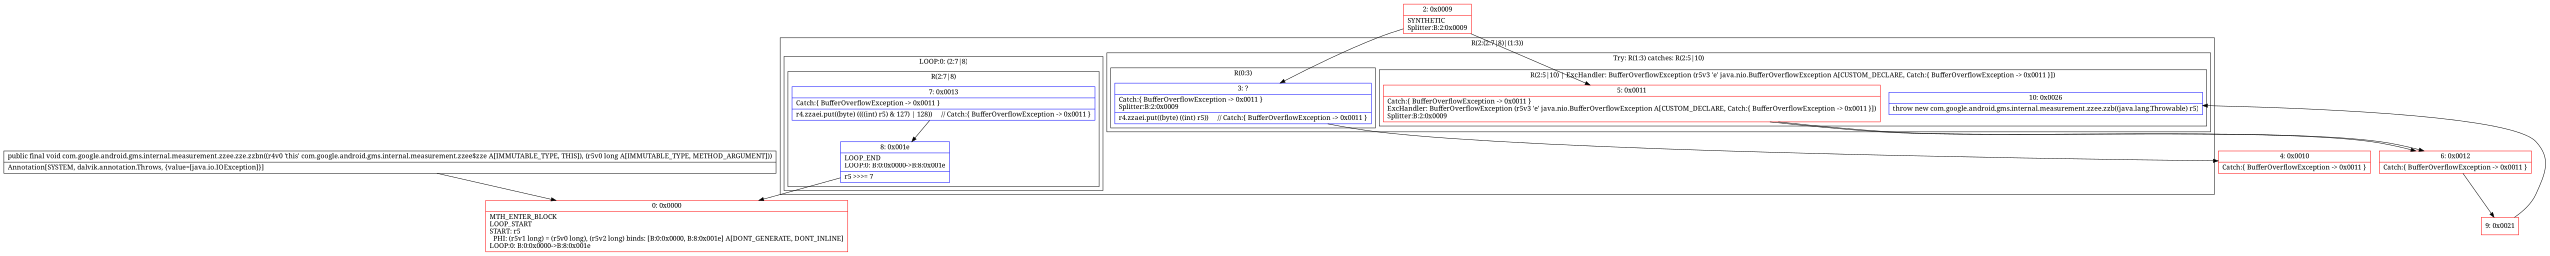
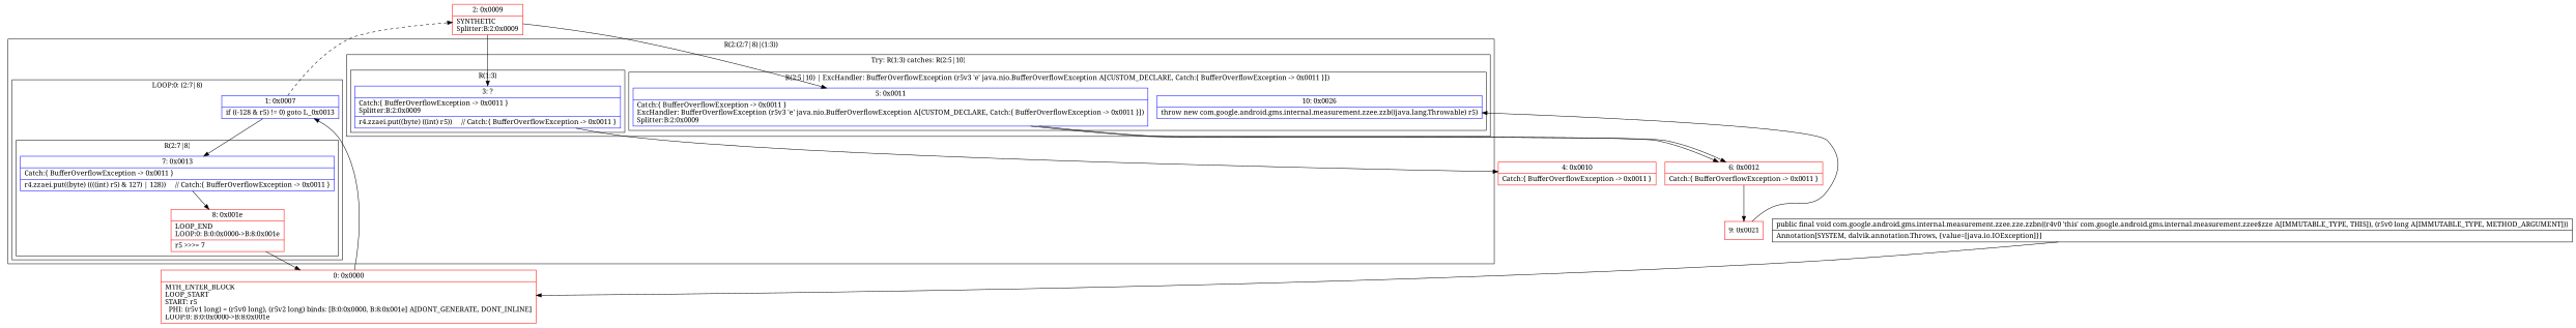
  digraph {
    fontname="Noto Serif"
    node [color=blue fontname="Noto Serif" shape=record]
    edge [fontname="Noto Serif"]
    n1 [label="{7\:\ 0x0013|Catch:\{ BufferOverflowException \-\> 0x0011 \}\l|r4.zzaei.put((byte) ((((int) r5) & 127) \| 128))     \/\/ Catch:\{ BufferOverflowException \-\> 0x0011 \}\l}"]
-   n2 [label="{8\:\ 0x001e|LOOP_END\lLOOP:0: B:0:0x0000\-\>B:8:0x001e\l|r5 \>\>\>= 7\l}"]
+   n2 [color=red label="{8\:\ 0x001e|LOOP_END\lLOOP:0: B:0:0x0000\-\>B:8:0x001e\l|r5 \>\>\>= 7\l}"]
+   n3 [label="{1\:\ 0x0007|if ((\-128 & r5) != 0) goto L_0x0013\l}"]
    n4 [label="{3\:\ ?|Catch:\{ BufferOverflowException \-\> 0x0011 \}\lSplitter:B:2:0x0009\l|r4.zzaei.put((byte) ((int) r5))     \/\/ Catch:\{ BufferOverflowException \-\> 0x0011 \}\l}"]
-   n5 [color=red label="{5\:\ 0x0011|Catch:\{ BufferOverflowException \-\> 0x0011 \}\lExcHandler: BufferOverflowException (r5v3 'e' java.nio.BufferOverflowException A[CUSTOM_DECLARE, Catch:\{ BufferOverflowException \-\> 0x0011 \}])\lSplitter:B:2:0x0009\l}"]
+   n5 [label="{5\:\ 0x0011|Catch:\{ BufferOverflowException \-\> 0x0011 \}\lExcHandler: BufferOverflowException (r5v3 'e' java.nio.BufferOverflowException A[CUSTOM_DECLARE, Catch:\{ BufferOverflowException \-\> 0x0011 \}])\lSplitter:B:2:0x0009\l}"]
    n6 [label="{10\:\ 0x0026|throw new com.google.android.gms.internal.measurement.zzee.zzb((java.lang.Throwable) r5)\l}"]
    n7 [color=red label="{0\:\ 0x0000|MTH_ENTER_BLOCK\lLOOP_START\lSTART: r5 \l  PHI: (r5v1 long) = (r5v0 long), (r5v2 long) binds: [B:0:0x0000, B:8:0x001e] A[DONT_GENERATE, DONT_INLINE]\lLOOP:0: B:0:0x0000\-\>B:8:0x001e\l}"]
    n8 [color=red label="{2\:\ 0x0009|SYNTHETIC\lSplitter:B:2:0x0009\l}"]
    n9 [color=red label="{4\:\ 0x0010|Catch:\{ BufferOverflowException \-\> 0x0011 \}\l}"]
    n10 [color=red label="{6\:\ 0x0012|Catch:\{ BufferOverflowException \-\> 0x0011 \}\l}"]
    n11 [color=red label="{9\:\ 0x0021}"]
    n12 [label="{public final void com.google.android.gms.internal.measurement.zzee.zze.zzbn((r4v0 'this' com.google.android.gms.internal.measurement.zzee$zze A[IMMUTABLE_TYPE, THIS]), (r5v0 long A[IMMUTABLE_TYPE, METHOD_ARGUMENT]))  | Annotation[SYSTEM, dalvik.annotation.Throws, \{value=[java.io.IOException]\}]\l}" color=""]
    subgraph cluster_1 {
      label="R(2:(2:7|8)|(1:3))"
      subgraph cluster_2 {
        label="LOOP:0: (2:7|8)"
+       n3
        subgraph cluster_3 {
          label="R(2:7|8)"
          n1
          n2
        }
      }
      subgraph cluster_4 {
        label="Try: R(1:3) catches: R(2:5|10)"
        subgraph cluster_5 {
-         label="R(0:3)"
+         label="R(1:3)"
          n4
        }
        subgraph cluster_6 {
          label="R(2:5|10) | ExcHandler: BufferOverflowException (r5v3 'e' java.nio.BufferOverflowException A[CUSTOM_DECLARE, Catch:\{ BufferOverflowException \-\> 0x0011 \}])\l"
          n5
          n6
        }
      }
    }
    subgraph cluster_7 {
      label="R(2:5|10) | ExcHandler: BufferOverflowException (r5v3 'e' java.nio.BufferOverflowException A[CUSTOM_DECLARE, Catch:\{ BufferOverflowException \-\> 0x0011 \}])\l"
    }
    n1 -> n2
    n2 -> n7
+   n3 -> n1
+   n3 -> n8 [style=dashed]
    n4 -> n9
    n5 -> n10
    n5 -> n10
+   n7 -> n3
    n8 -> n4
    n8 -> n5
    n10 -> n11
    n11 -> n6
    n12 -> n7
  }
